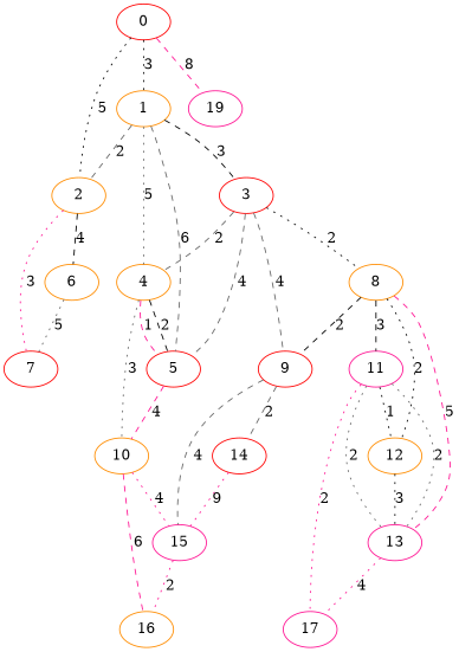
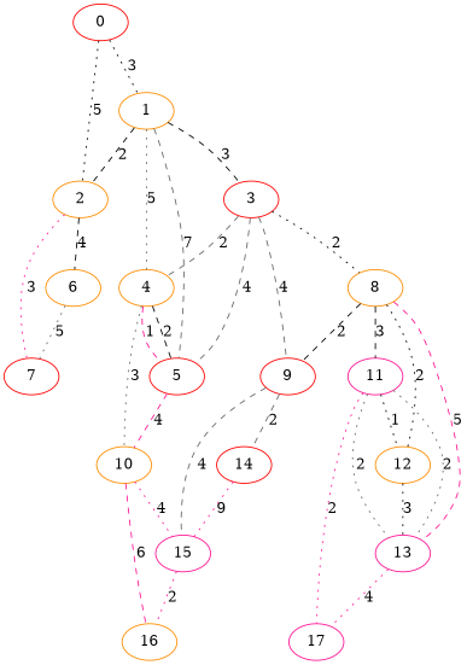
  graph {
    node [color=darkorange weight=1]
    edge [color=black style=dotted]
    0 [color=red]
    1
    2
-   19 [color=deeppink weight=4]
    3 [color=red]
    4
    5 [color=red]
    6
    7 [color=red]
    8
    9 [color=red]
    10
    11 [color=deeppink]
    12
    13 [color=deeppink]
    14 [color=red]
    15 [color=deeppink]
    16
    17 [color=deeppink]
    0 -- 1 [label=3]
    0 -- 2 [label=5]
-   0 -- 19 [color=deeppink label=8 style=dashed]
-   1 -- 2 [color=gray40 label=2 style=dashed]
+   1 -- 2 [label=2 style=dashed]
    1 -- 3 [label=3 style=dashed]
    1 -- 4 [color=gray40 label=5]
-   1 -- 5 [color=gray40 label=6 style=dashed]
+   1 -- 5 [color=gray40 label=7 style=dashed]
    2 -- 6 [label=4 style=dashed]
    2 -- 7 [color=deeppink label=3]
    3 -- 4 [color=gray40 label=2 style=dashed]
    3 -- 5 [color=gray40 label=4 style=dashed]
    3 -- 8 [label=2]
    3 -- 9 [color=gray40 label=4 style=dashed]
    4 -- 5 [label=2 style=dashed]
    4 -- 5 [color=deeppink label=1 style=dashed]
    4 -- 10 [color=gray40 label=3]
    5 -- 10 [color=deeppink label=4 style=dashed]
    6 -- 7 [color=gray40 label=5]
    8 -- 9 [label=2 style=dashed]
    8 -- 11 [label=3 style=dashed]
    8 -- 12 [label=2]
    8 -- 13 [color=deeppink label=5 style=dashed]
    9 -- 14 [color=gray40 label=2 style=dashed]
    9 -- 15 [color=gray40 label=4 style=dashed]
    10 -- 15 [color=deeppink label=4]
    10 -- 16 [color=deeppink label=6 style=dashed]
    11 -- 12 [label=1]
    11 -- 13 [color=gray40 label=2]
    11 -- 13 [color=gray40 label=2]
    11 -- 17 [color=deeppink label=2]
    12 -- 13 [label=3]
    13 -- 17 [color=deeppink label=4]
    14 -- 15 [color=deeppink label=9]
    15 -- 16 [color=deeppink label=2]
  }
